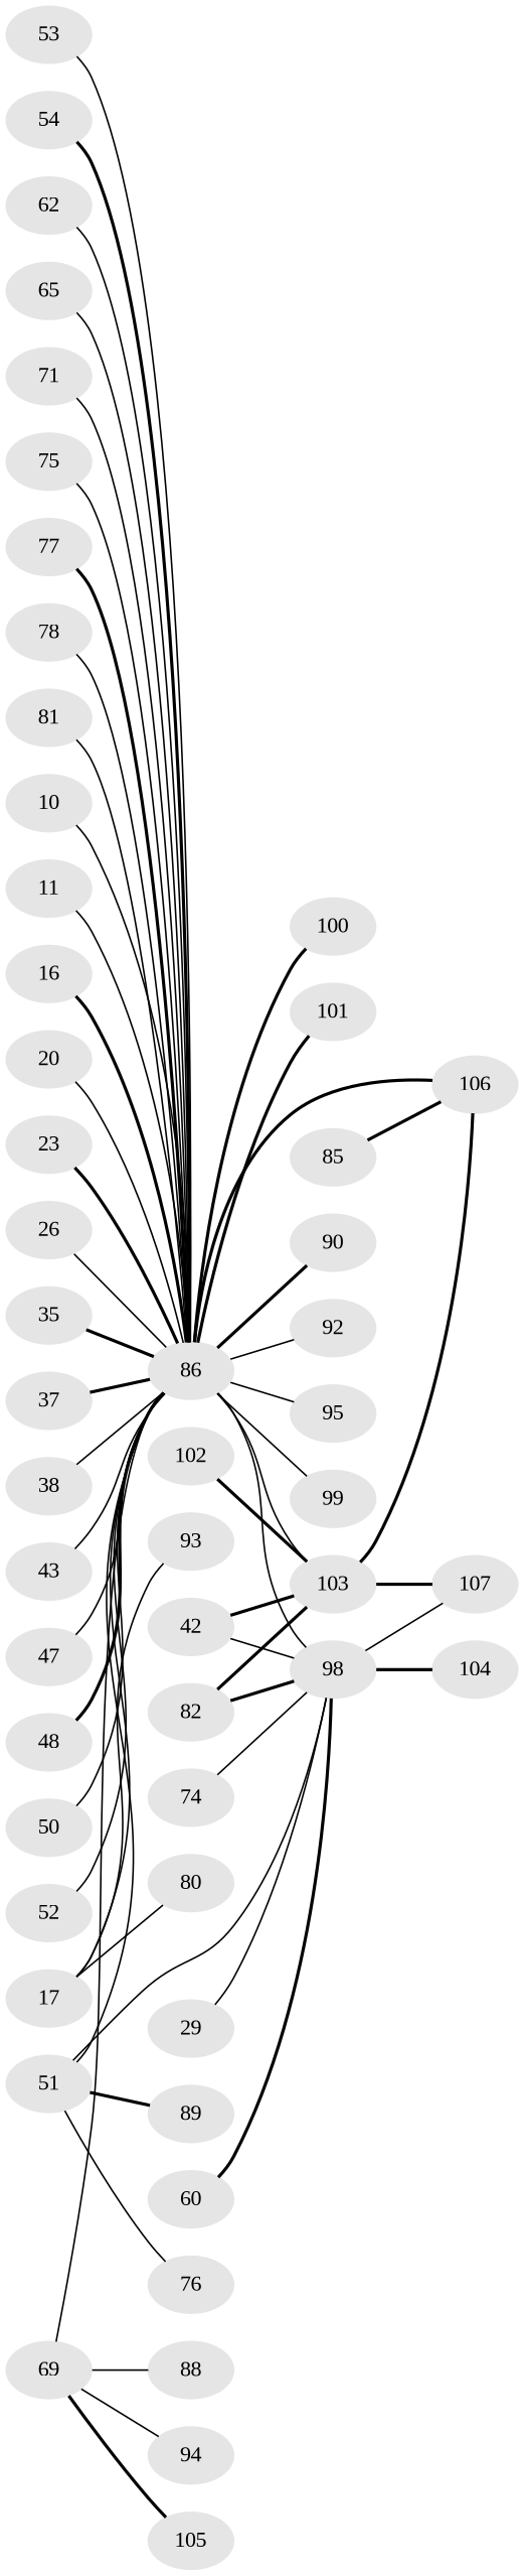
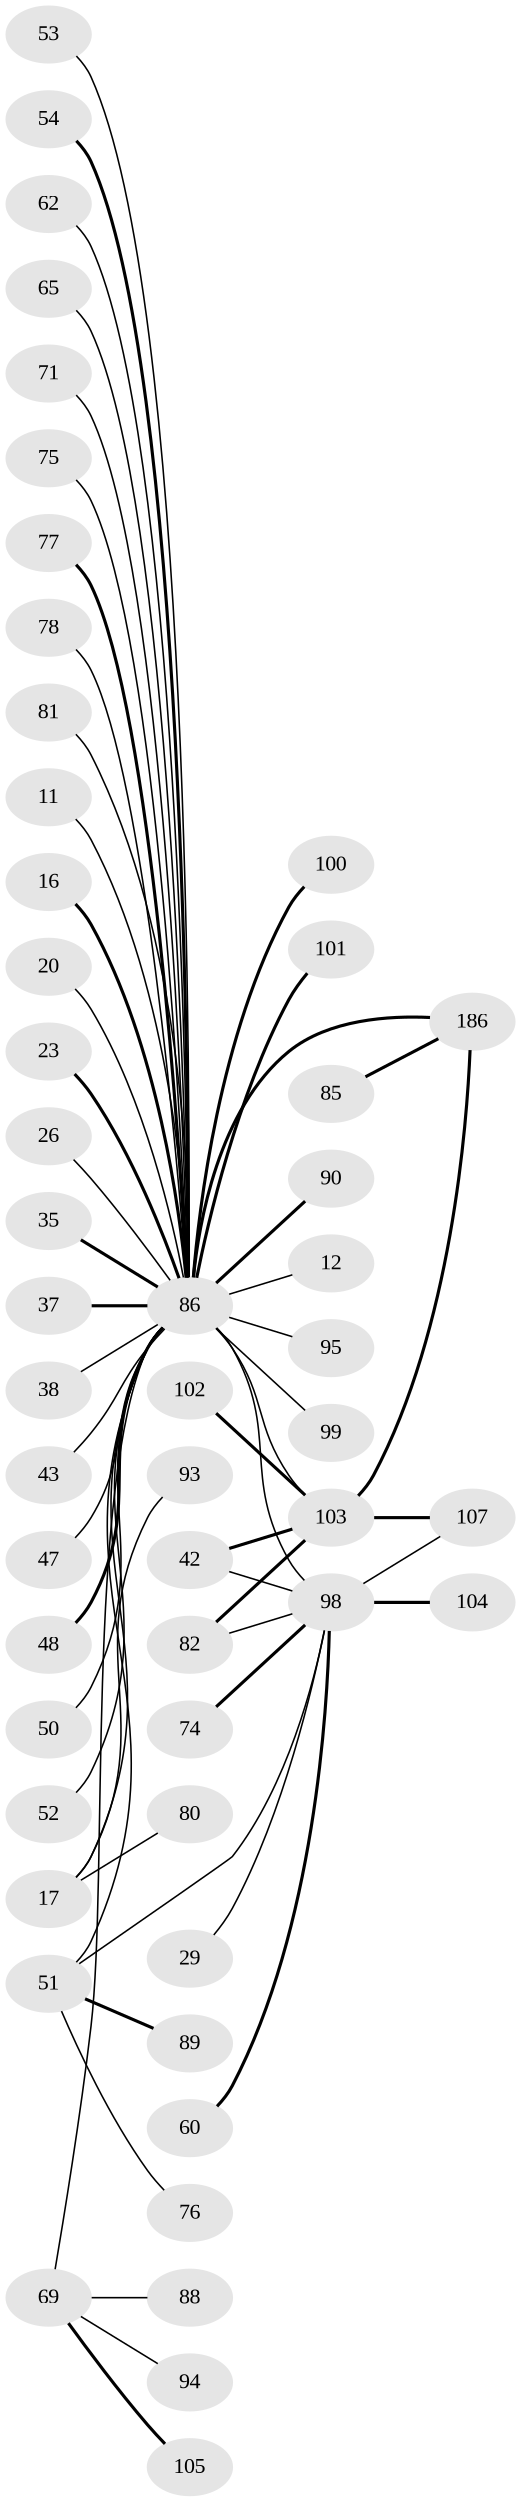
  graph {
    fontname="Liberation Serif"
    rankdir=LR
    node [color=gray90 fontname="Liberation Serif" style=filled]
    edge [fontname="Liberation Serif" style=solid]
    86 [super="+79+63+68"]
    98 [super="+49+83+45+70+57"]
    103 [super="+55+84+32+67+72+96+59"]
-   106 [super="+33+21"]
+   106 [super="+33+21" label=186]
    90
-   92 [super="+56"]
+   92 [super="+56" label=12]
    95
    99
    100
    101 [super="+91+97"]
-   10
    11
    16
    17
    80
    93 [super="+73"]
    20
    23
    26 [super="+7"]
    104
    107 [super="+64"]
    29
    35
    37
    38
    42
    43
    47
    48
    50
    51 [super="+5+19"]
    76
    89
    52
    53 [super="+39"]
    54
    60
    62 [super="+61"]
    65
    69 [super="+58"]
    88
    94
    105
    71 [super="+24"]
    74
    75
    77
    78
    81
    82 [super="+36"]
    85
    102 [super="+66"]
    86 -- 98 [weight=11]
    86 -- 103 [weight=6]
    86 -- 106 [style=bold weight=7]
    86 -- 90 [style=bold]
    86 -- 92 [weight=2]
    86 -- 95
    86 -- 99
    86 -- 100 [style=bold]
    86 -- 101 [style=bold weight=2]
    98 -- 104 [style=bold]
    98 -- 107
    103 -- 106 [style=bold]
    103 -- 107 [style=bold]
-   10 -- 86
    11 -- 86
    16 -- 86 [style=bold]
    17 -- 86 [weight=3]
    17 -- 80
    17 -- 93
    20 -- 86
    23 -- 86 [style=bold]
    26 -- 86
    29 -- 98
    35 -- 86 [style=bold]
    37 -- 86 [style=bold]
    38 -- 86
    42 -- 98
    42 -- 103 [style=bold]
    43 -- 86
    47 -- 86
    48 -- 86 [style=bold]
    50 -- 86
    51 -- 86 [weight=5]
    51 -- 98 [weight=2]
    51 -- 76
    51 -- 89 [style=bold]
    52 -- 86
    53 -- 86
    54 -- 86 [style=bold]
    60 -- 98 [style=bold]
    62 -- 86 [weight=2]
    65 -- 86
    69 -- 86 [weight=2]
    69 -- 88
    69 -- 94
    69 -- 105 [style=bold]
    71 -- 86
-   74 -- 98
+   74 -- 98 [style=bold]
    75 -- 86
    77 -- 86 [style=bold]
    78 -- 86
    81 -- 86
-   82 -- 98 [style=bold]
+   82 -- 98
    82 -- 103 [style=bold]
    85 -- 106 [style=bold]
    102 -- 103 [style=bold]
  }
